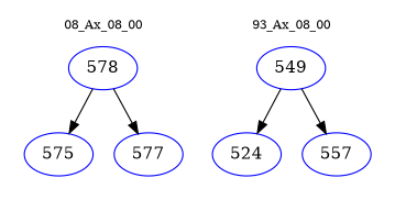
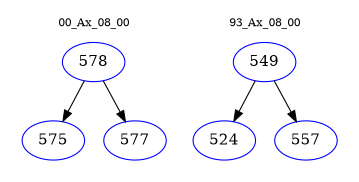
  digraph {
    node [color=blue]
    edge [color=black]
    n1 [label=578]
    n2 [label=575]
    n3 [label=577]
    n4 [label=549]
    n5 [label=524]
    n6 [label=557]
    subgraph cluster_1 {
      color=white
      fontsize=10
-     label="08_Ax_08_00"
+     label="00_Ax_08_00"
      n1
      n2
      n3
    }
    subgraph cluster_2 {
      color=white
      fontsize=10
      label="93_Ax_08_00"
      n4
      n5
      n6
    }
    n1 -> n2
    n1 -> n3
    n4 -> n5
    n4 -> n6
  }
